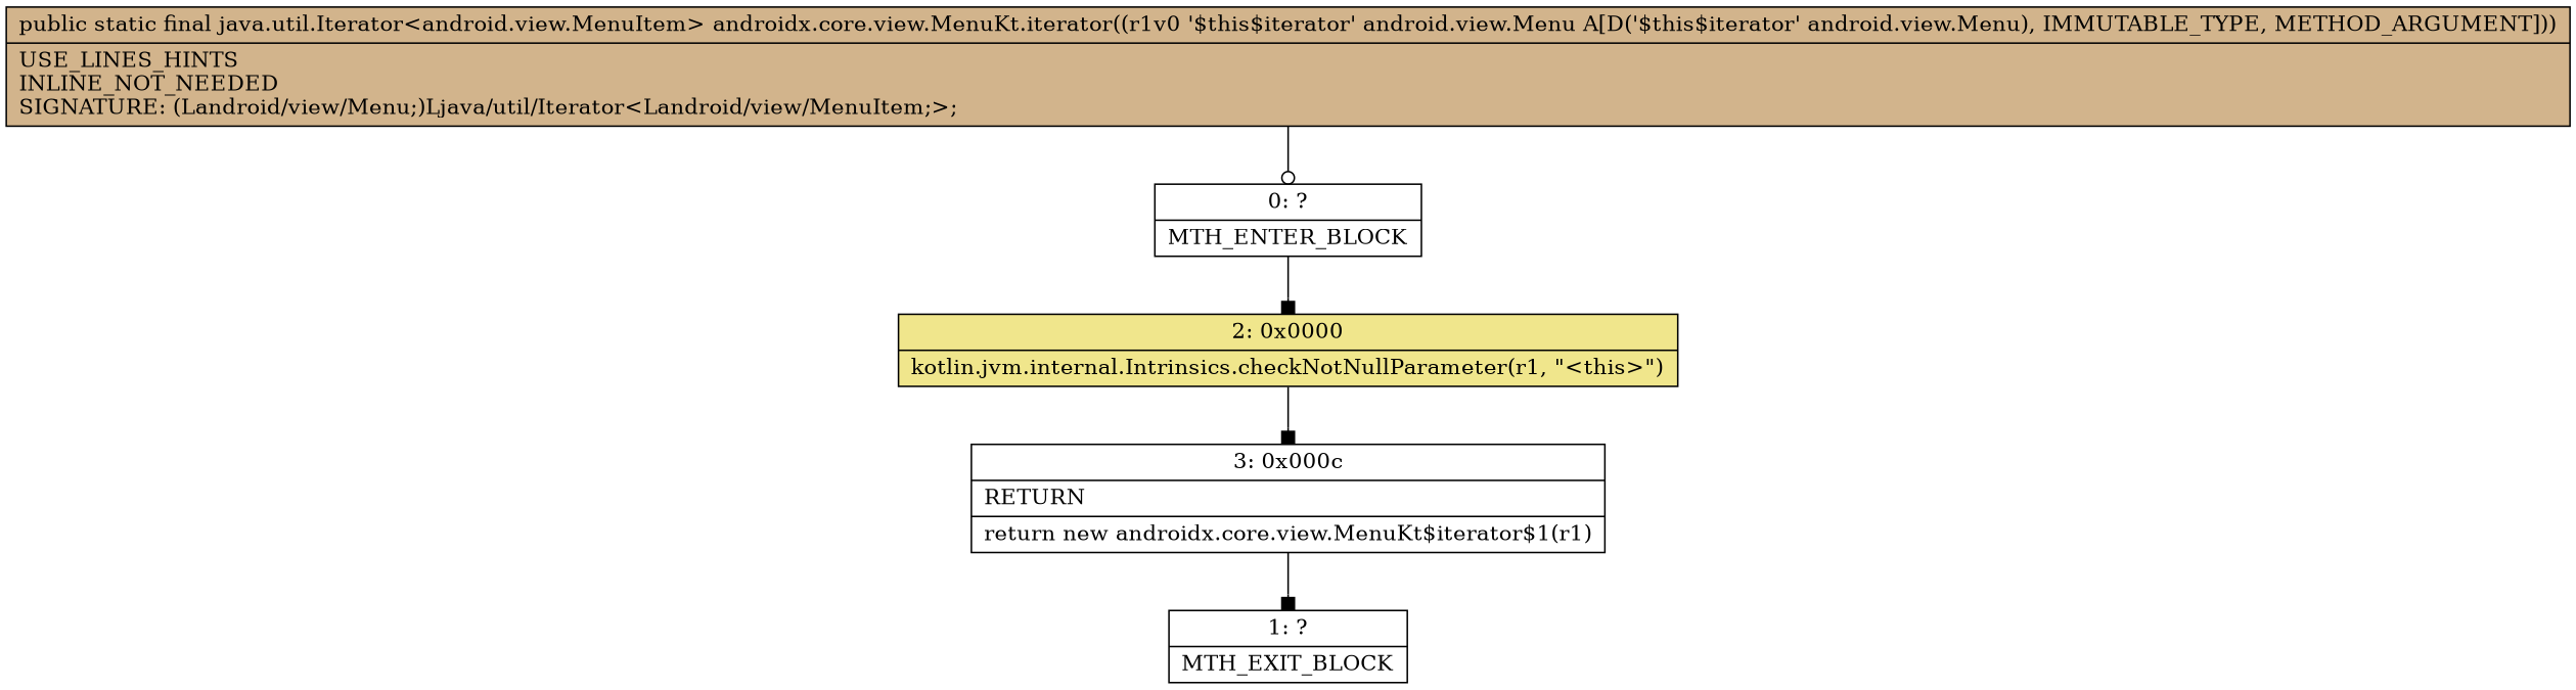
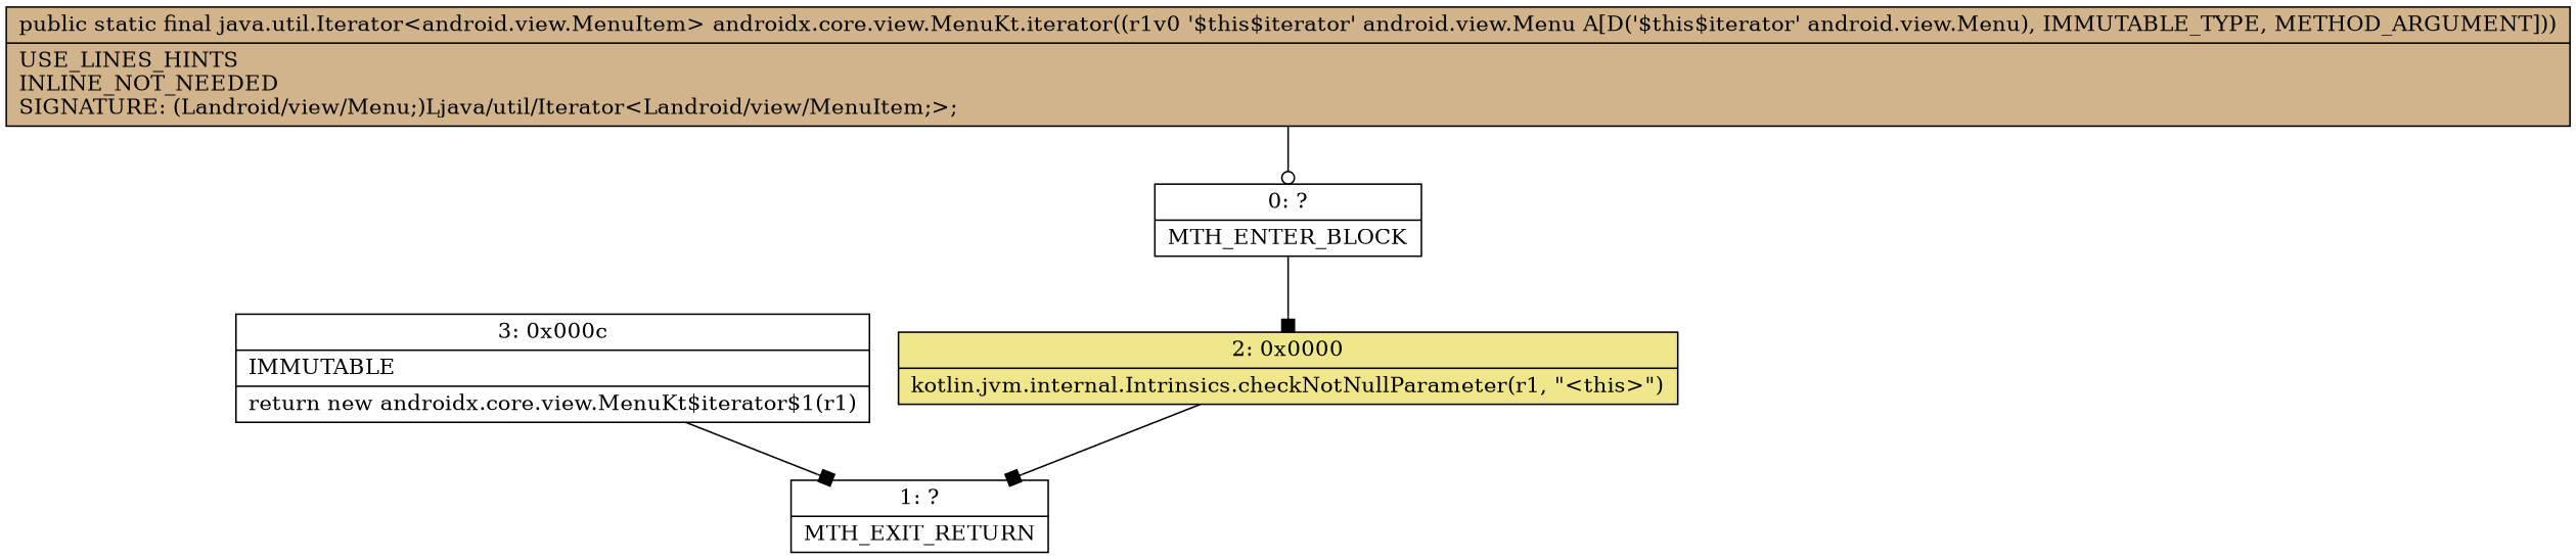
  digraph {
    node [fillcolor=white shape=record style=filled]
    edge [arrowhead=box]
    n1 [label="{0\:\ ?|MTH_ENTER_BLOCK\l}"]
    n2 [fillcolor=khaki label="{2\:\ 0x0000|kotlin.jvm.internal.Intrinsics.checkNotNullParameter(r1, \"\<this\>\")\l}"]
-   n3 [label="{3\:\ 0x000c|RETURN\l|return new androidx.core.view.MenuKt$iterator$1(r1)\l}"]
-   n4 [label="{1\:\ ?|MTH_EXIT_BLOCK\l}"]
+   n3 [label="{3\:\ 0x000c|IMMUTABLE\l|return new androidx.core.view.MenuKt$iterator$1(r1)\l}"]
+   n4 [label="{1\:\ ?|MTH_EXIT_RETURN\l}"]
    n5 [fillcolor=tan label="{public static final java.util.Iterator\<android.view.MenuItem\> androidx.core.view.MenuKt.iterator((r1v0 '$this$iterator' android.view.Menu A[D('$this$iterator' android.view.Menu), IMMUTABLE_TYPE, METHOD_ARGUMENT]))  | USE_LINES_HINTS\lINLINE_NOT_NEEDED\lSIGNATURE: (Landroid\/view\/Menu;)Ljava\/util\/Iterator\<Landroid\/view\/MenuItem;\>;\l}"]
    n1 -> n2
-   n2 -> n3
+   n2 -> n4
    n3 -> n4
    n5 -> n1 [arrowhead=odot]
  }
